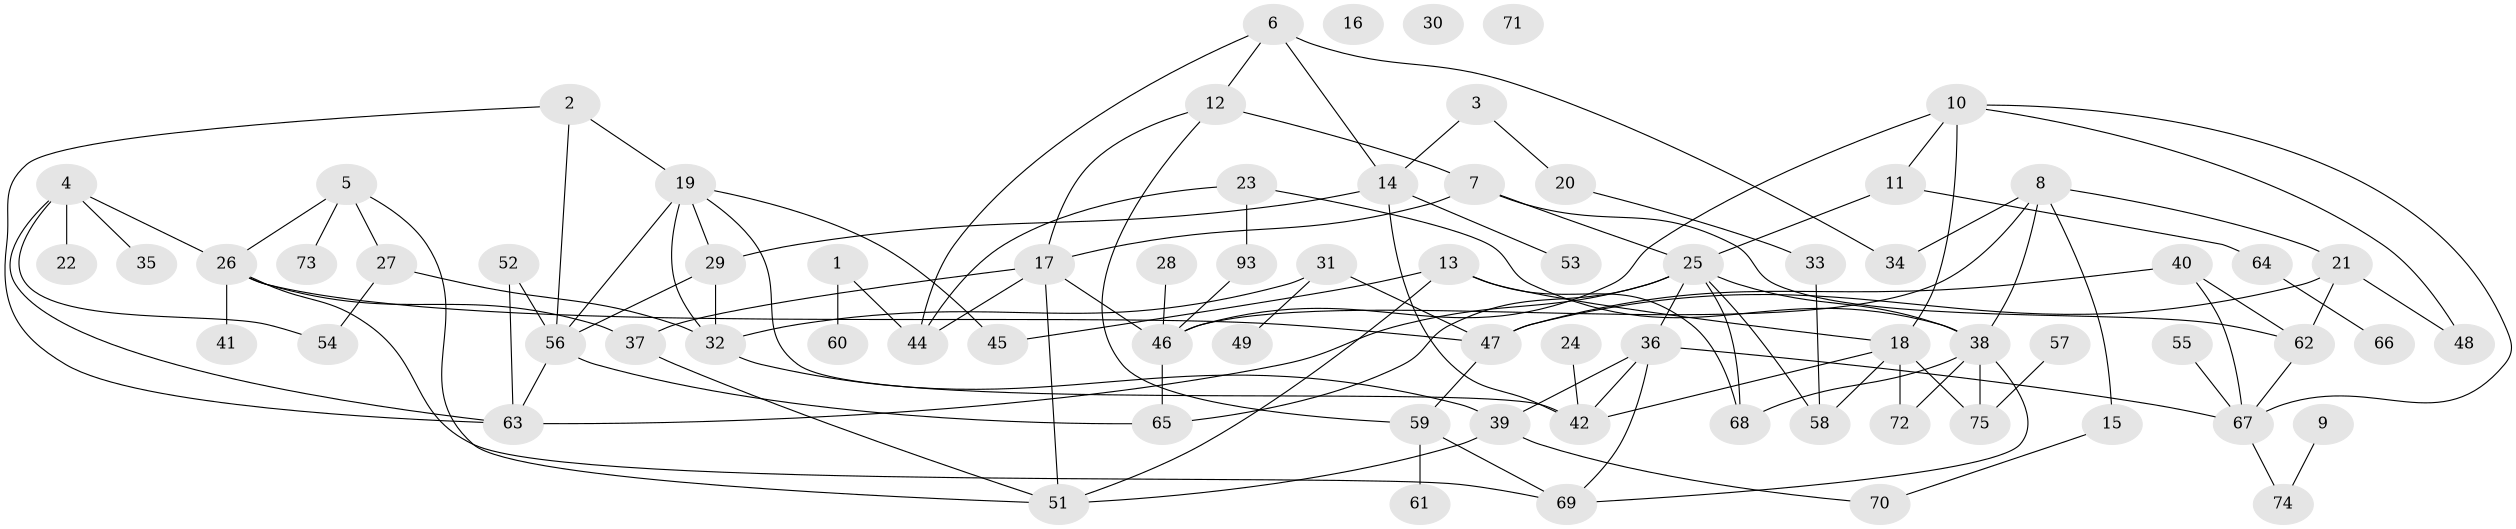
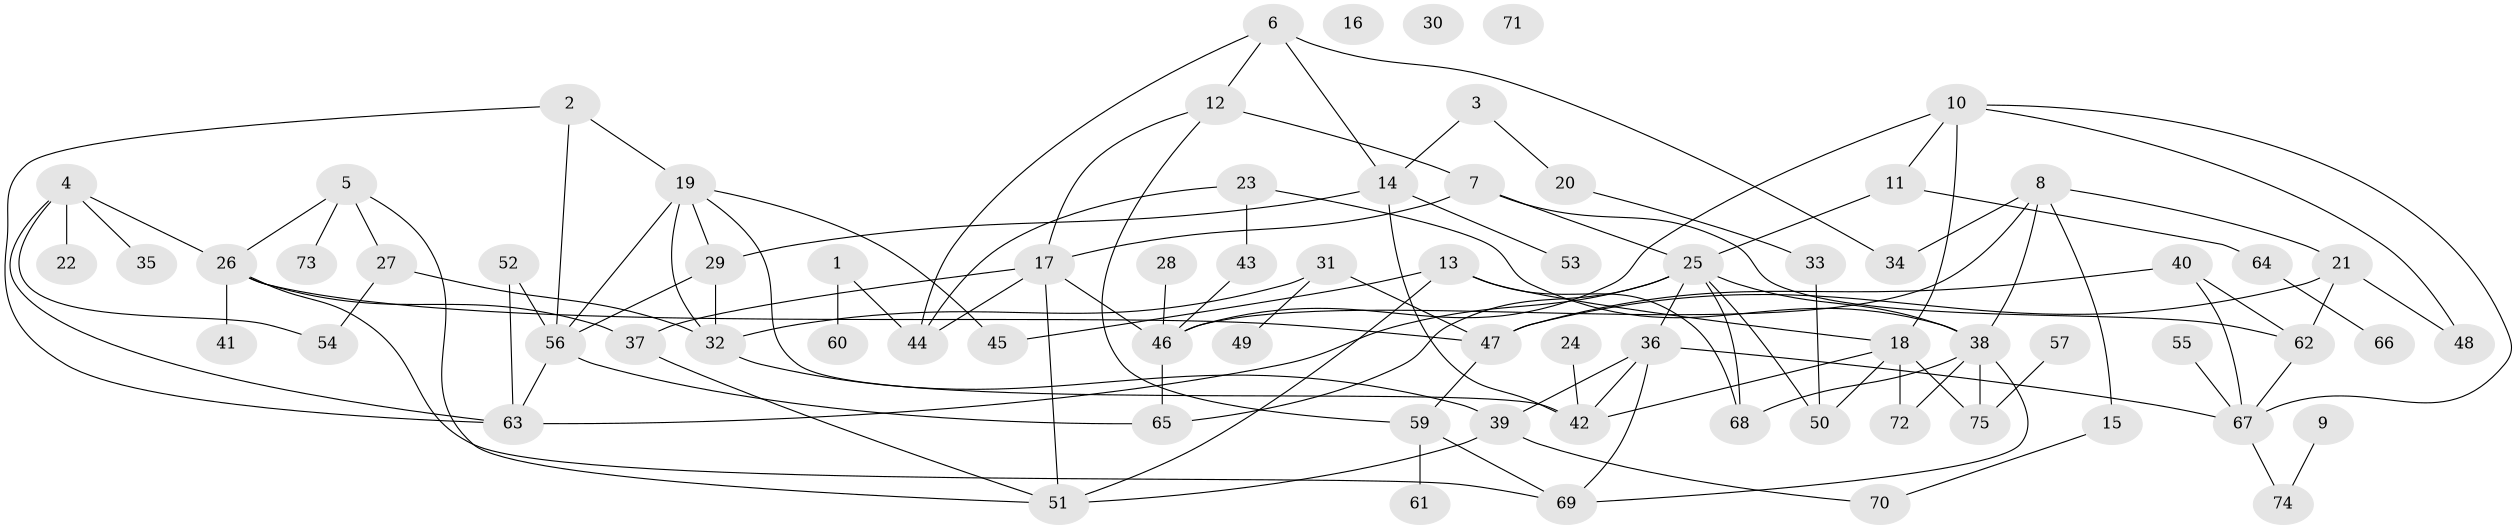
  graph {
    node [color=gray90 style=filled]
    1
    44
    60
    2
    63
    19
    56
    45
    29
    42
    32
    65
    3
    14
    20
    7
    17
    25
    62
    53
    33
    4
    22
    26
    35
    54
    37
    47
    41
    69
    5
    27
    51
    73
    6
    12
    34
    59
    46
    38
    68
-   50 [label=58]
+   50
    36
    67
    8
    15
    21
    70
    48
    72
    75
    9
    74
    10
    11
    18
    64
    66
    61
    13
    16
    39
    23
-   43 [label=93]
+   43
    24
    28
    30
    31
    49
    40
    52
    55
    57
    71
    1 -- 44
    1 -- 60
    2 -- 63
    2 -- 19
    2 -- 56
    19 -- 56
    19 -- 45
    19 -- 29
    19 -- 42
    19 -- 32
    56 -- 63
    56 -- 65
    29 -- 56
    29 -- 32
    32 -- 39
    3 -- 14
    3 -- 20
    14 -- 29
    14 -- 42
    14 -- 53
    20 -- 33
    7 -- 17
    7 -- 25
    7 -- 62
    17 -- 44
    17 -- 37
    17 -- 51
    17 -- 46
    25 -- 63
    25 -- 65
    25 -- 38
    25 -- 68
    25 -- 50
    25 -- 36
    62 -- 67
    33 -- 50
    4 -- 63
    4 -- 22
    4 -- 26
    4 -- 35
    4 -- 54
    26 -- 37
    26 -- 47
    26 -- 41
    26 -- 69
    37 -- 51
    47 -- 59
    5 -- 26
    5 -- 27
    5 -- 51
    5 -- 73
    27 -- 32
    27 -- 54
    6 -- 44
    6 -- 14
    6 -- 12
    6 -- 34
    12 -- 7
    12 -- 17
    12 -- 59
    59 -- 69
    59 -- 61
    46 -- 65
    38 -- 69
    38 -- 68
    38 -- 72
    38 -- 75
    36 -- 42
    36 -- 69
    36 -- 67
    36 -- 39
    67 -- 74
    8 -- 34
    8 -- 46
    8 -- 38
    8 -- 15
    8 -- 21
    15 -- 70
    21 -- 62
    21 -- 47
    21 -- 48
    9 -- 74
    10 -- 46
    10 -- 67
    10 -- 48
    10 -- 11
    10 -- 18
    11 -- 25
    11 -- 64
    18 -- 42
    18 -- 50
    18 -- 72
    18 -- 75
    64 -- 66
    13 -- 45
    13 -- 51
    13 -- 68
    13 -- 18
    39 -- 51
    39 -- 70
    23 -- 44
    23 -- 38
    23 -- 43
    43 -- 46
    24 -- 42
    28 -- 46
    31 -- 32
    31 -- 47
    31 -- 49
    40 -- 62
    40 -- 47
    40 -- 67
    52 -- 63
    52 -- 56
    55 -- 67
    57 -- 75
  }
